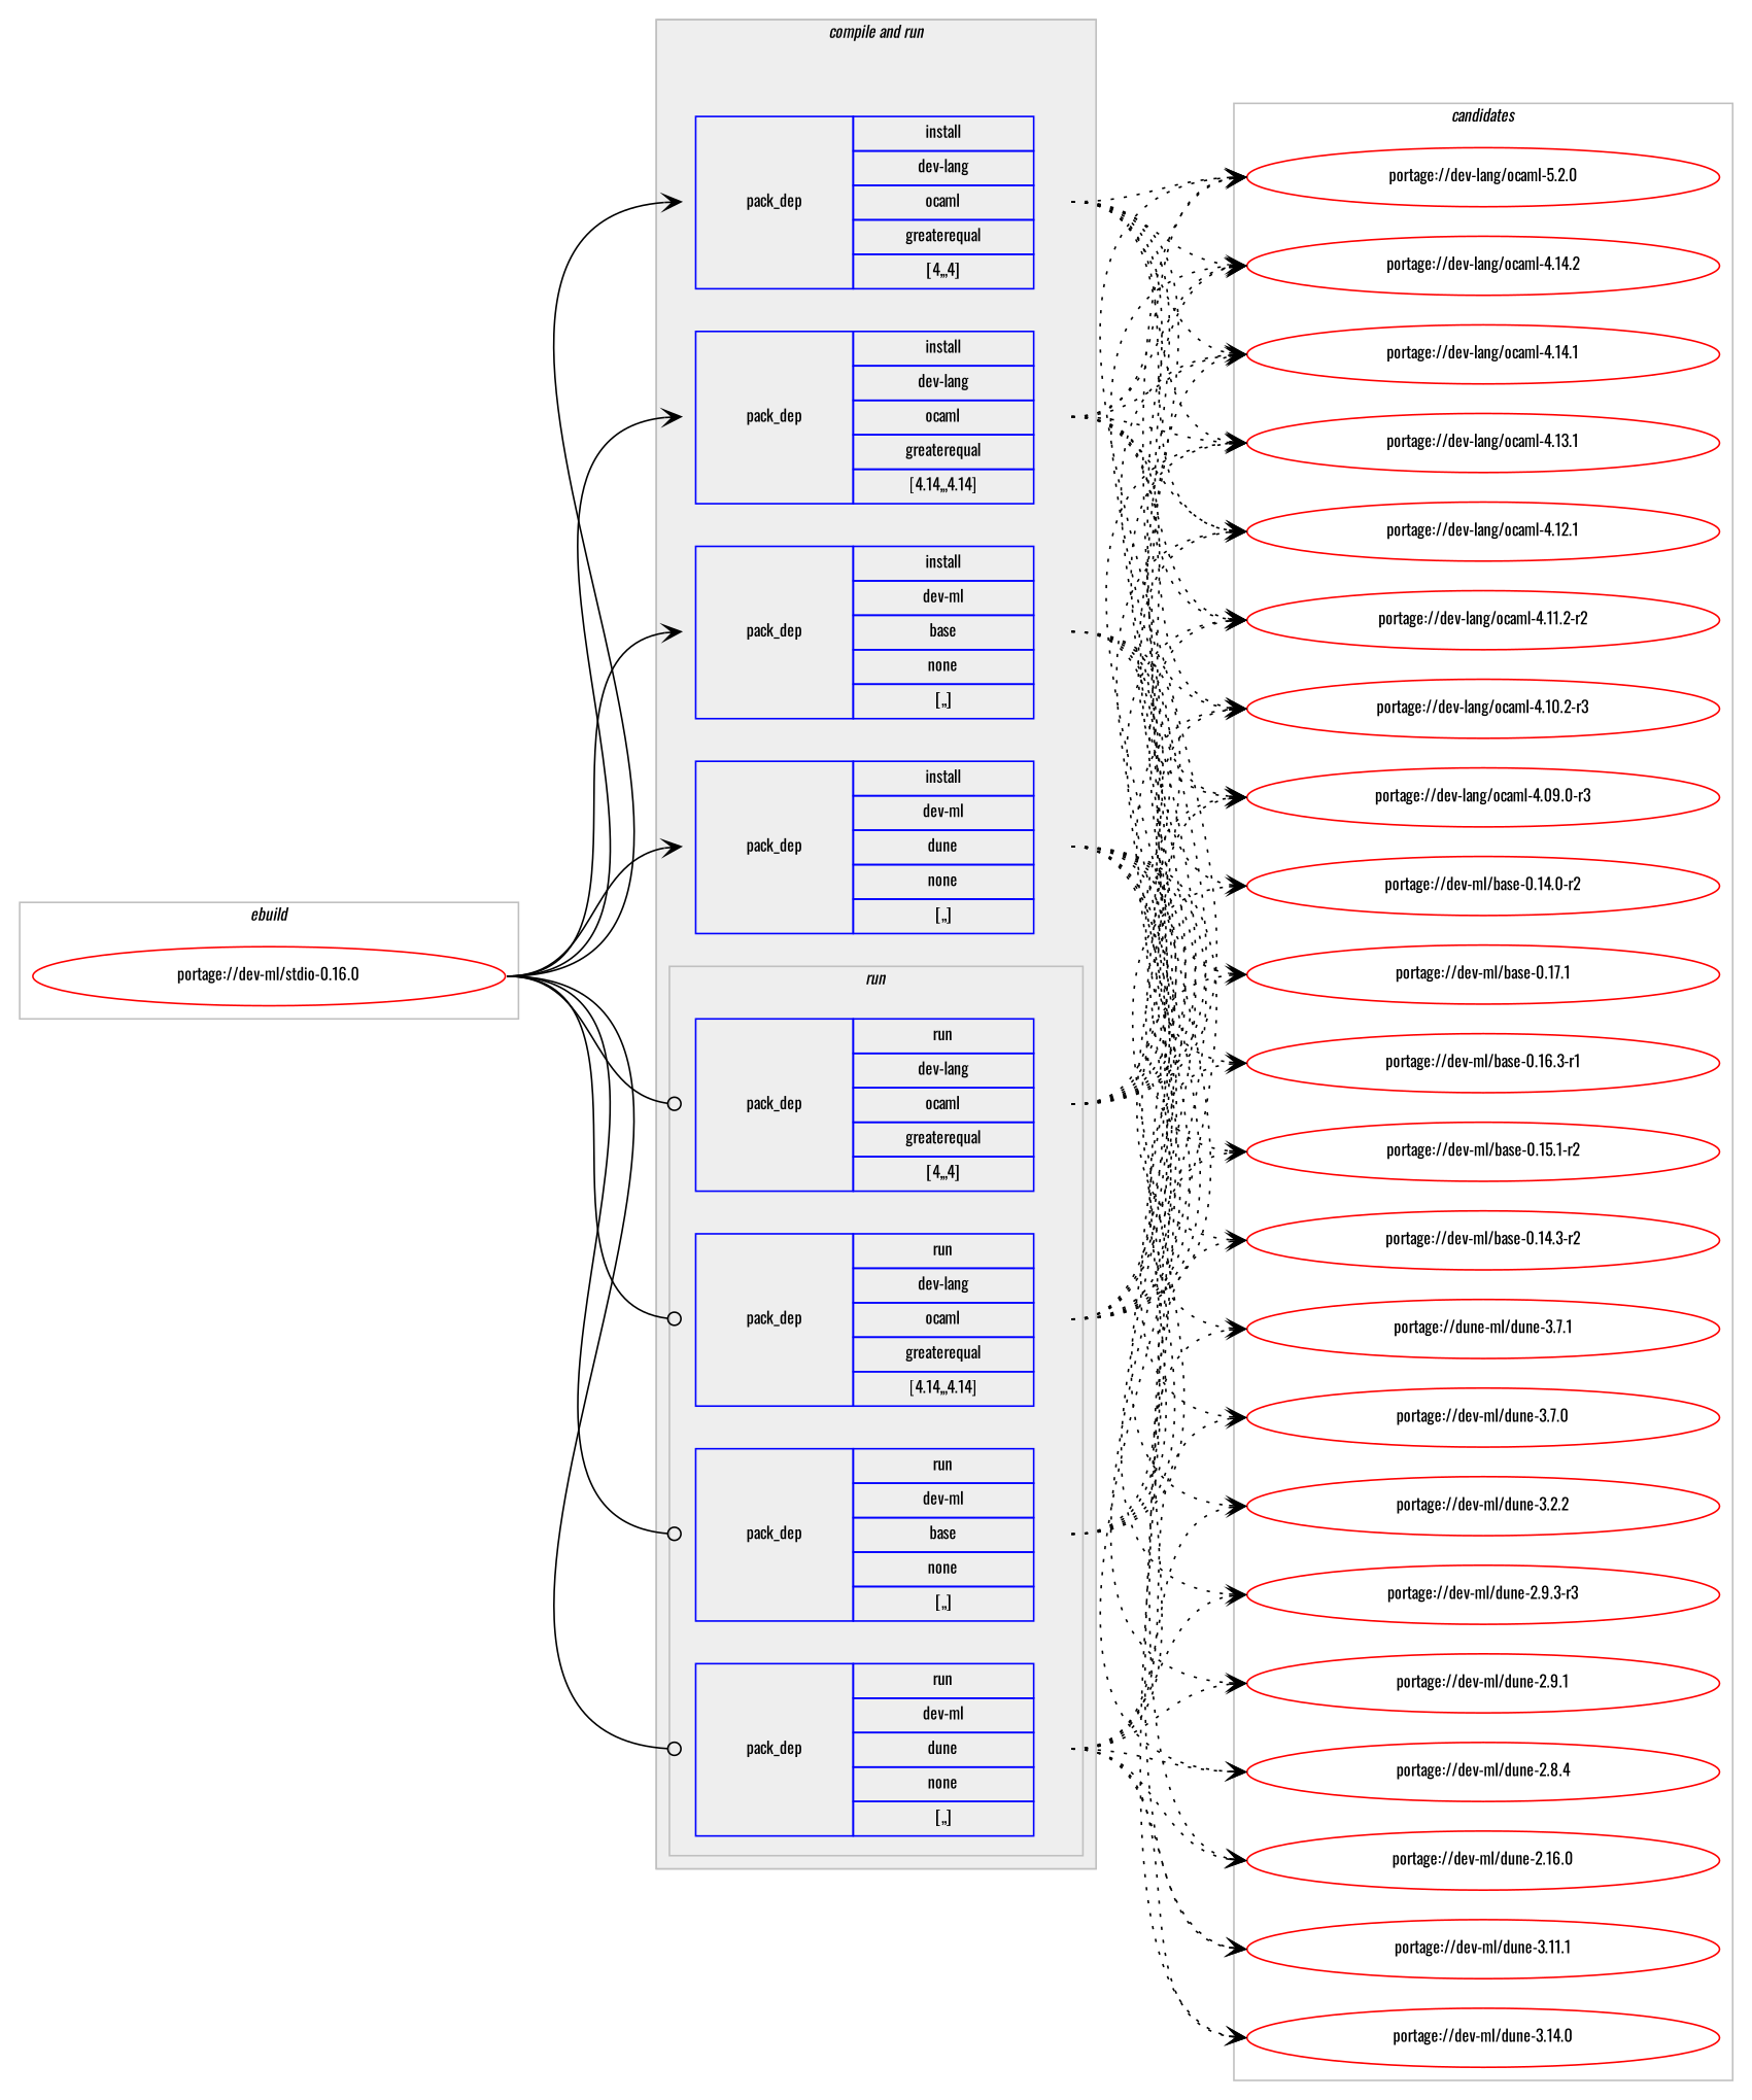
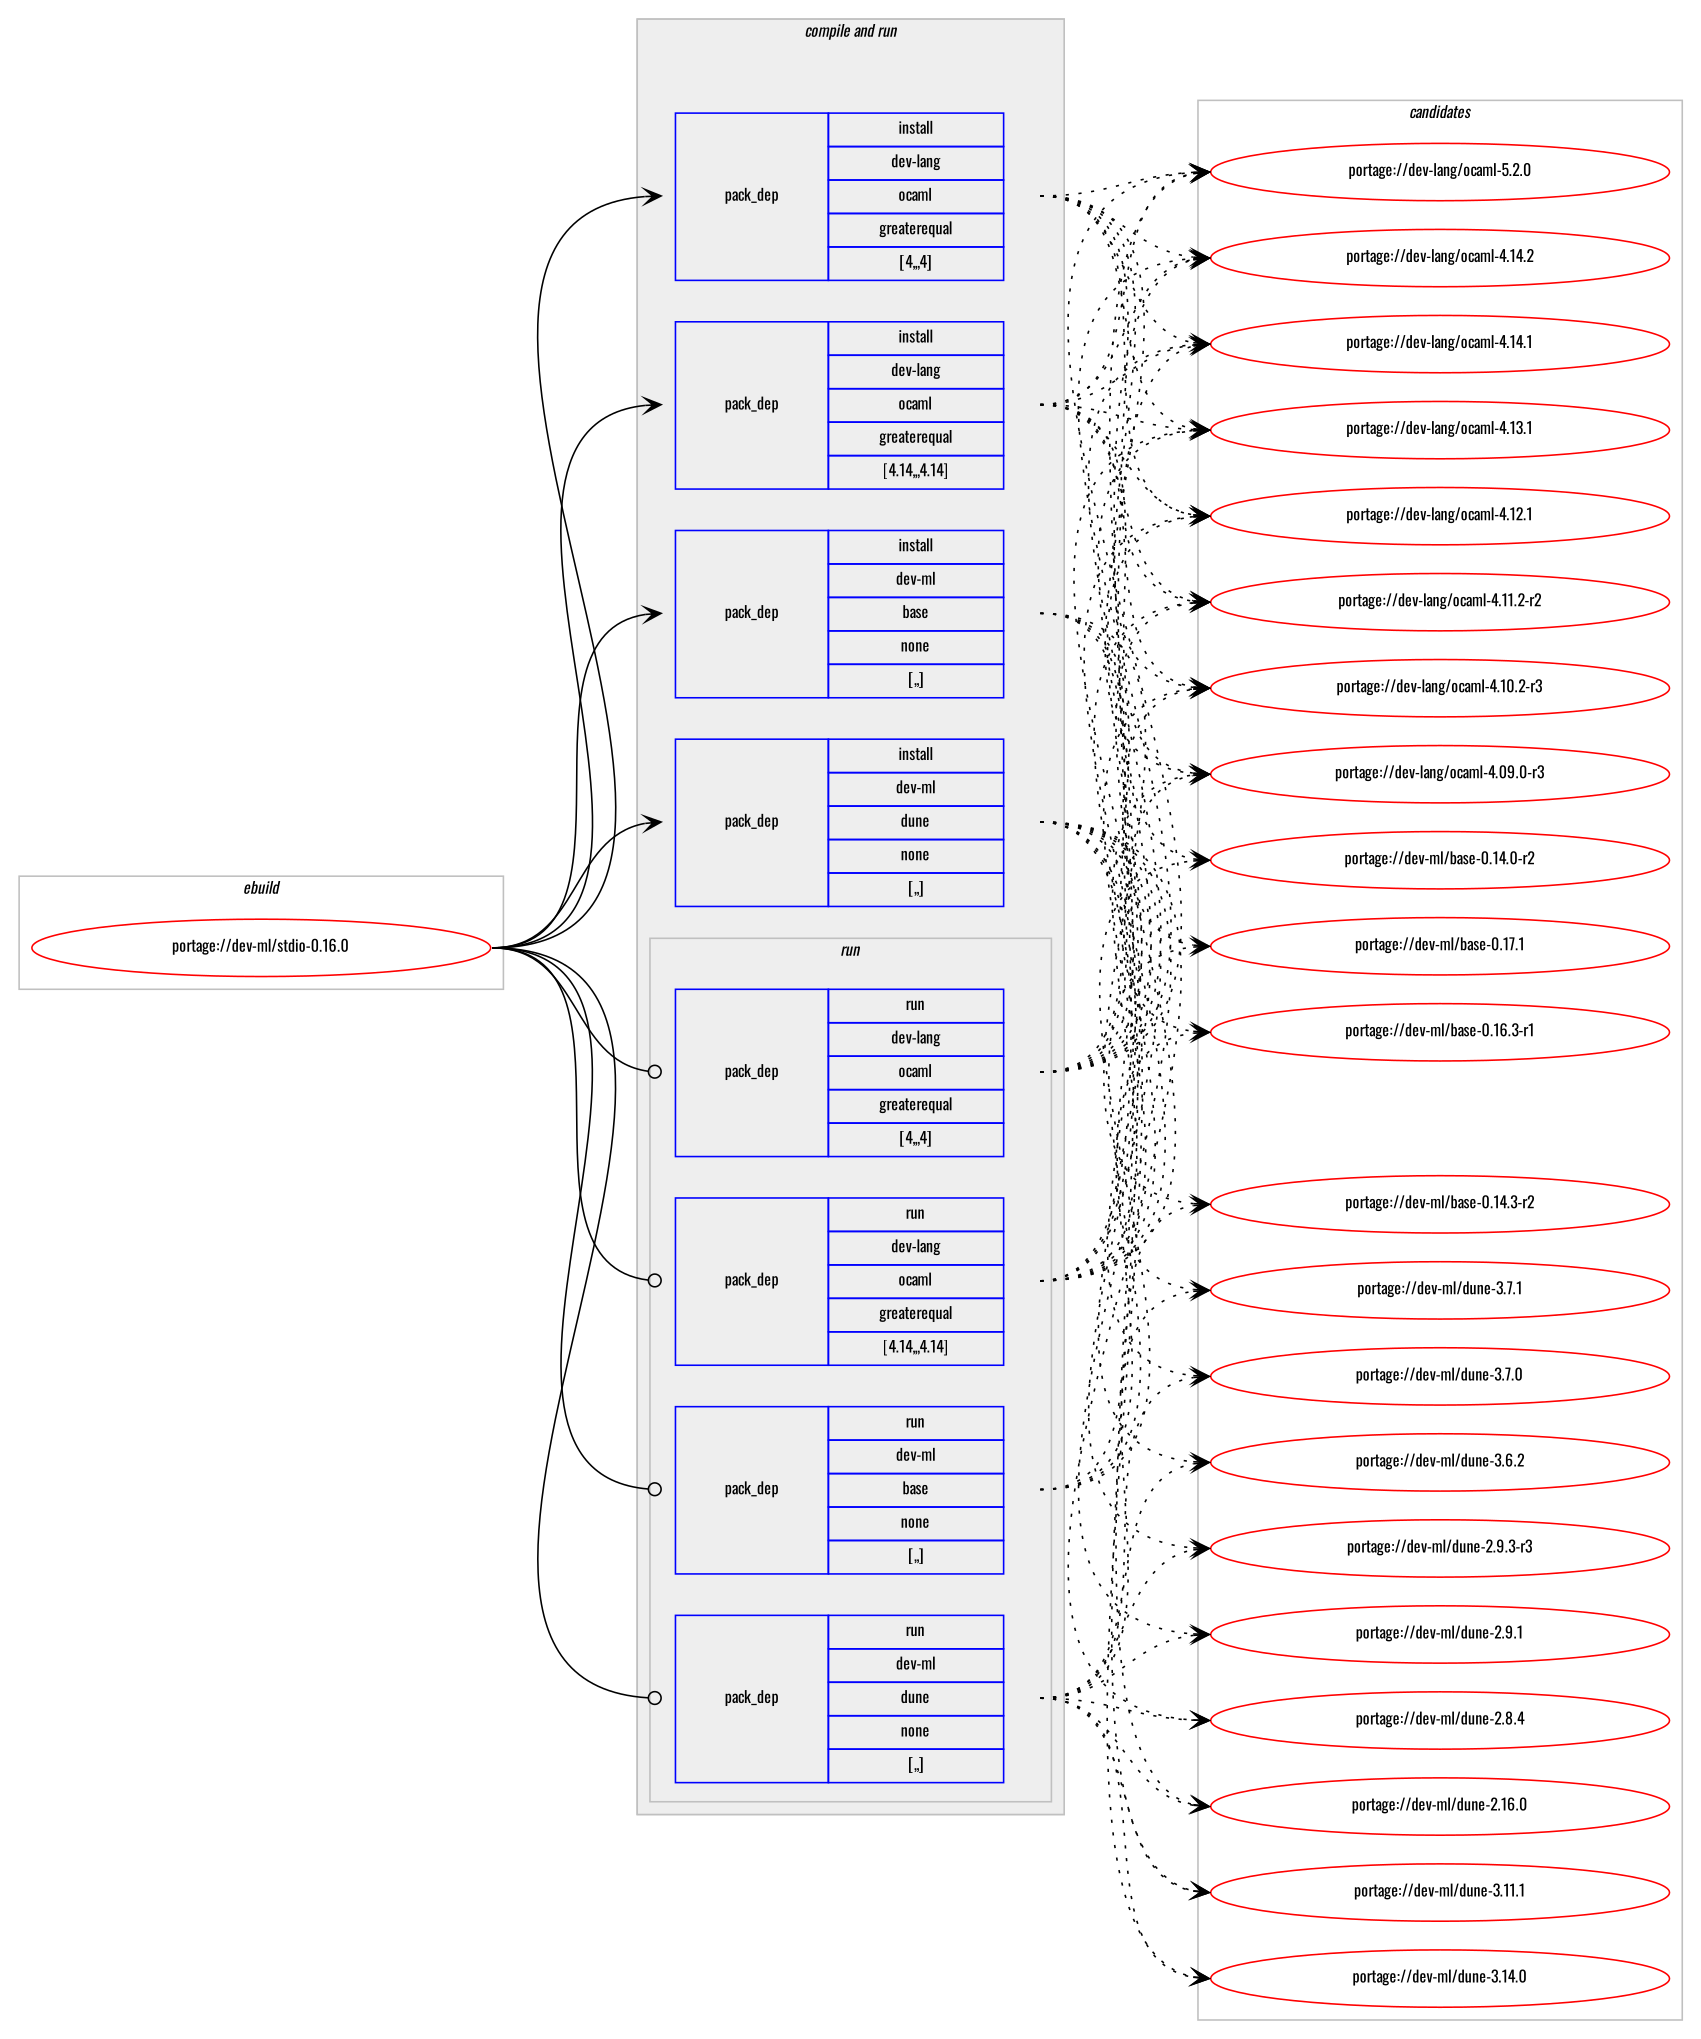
  digraph {
    compound=true
    concentrate=true
    fontname=Oswald
    fontsize=10
    newrank=true
    rankdir=LR
    ranksep=1.5
    node [color=red fontname=Oswald fontsize=10]
    edge [arrowhead=vee fontname=Oswald headport=w style=dotted tailport=e weight=100]
    n1 [label="portage://dev-ml/stdio-0.16.0" width=4]
    n2 [color=blue label=<<TABLE BORDER="0" CELLBORDER="1" CELLSPACING="0" CELLPADDING="4" WIDTH="220"><TR><TD ROWSPAN="6" CELLPADDING="30">pack_dep</TD></TR><TR><TD WIDTH="110">install</TD></TR><TR><TD>dev-lang</TD></TR><TR><TD>ocaml</TD></TR><TR><TD>greaterequal</TD></TR><TR><TD>[4,,,4]</TD></TR></TABLE>> shape=none]
    n3 [color=blue label=<<TABLE BORDER="0" CELLBORDER="1" CELLSPACING="0" CELLPADDING="4" WIDTH="220"><TR><TD ROWSPAN="6" CELLPADDING="30">pack_dep</TD></TR><TR><TD WIDTH="110">install</TD></TR><TR><TD>dev-lang</TD></TR><TR><TD>ocaml</TD></TR><TR><TD>greaterequal</TD></TR><TR><TD>[4.14,,,4.14]</TD></TR></TABLE>> shape=none]
    n4 [color=blue label=<<TABLE BORDER="0" CELLBORDER="1" CELLSPACING="0" CELLPADDING="4" WIDTH="220"><TR><TD ROWSPAN="6" CELLPADDING="30">pack_dep</TD></TR><TR><TD WIDTH="110">install</TD></TR><TR><TD>dev-ml</TD></TR><TR><TD>base</TD></TR><TR><TD>none</TD></TR><TR><TD>[,,]</TD></TR></TABLE>> shape=none]
    n5 [color=blue label=<<TABLE BORDER="0" CELLBORDER="1" CELLSPACING="0" CELLPADDING="4" WIDTH="220"><TR><TD ROWSPAN="6" CELLPADDING="30">pack_dep</TD></TR><TR><TD WIDTH="110">install</TD></TR><TR><TD>dev-ml</TD></TR><TR><TD>dune</TD></TR><TR><TD>none</TD></TR><TR><TD>[,,]</TD></TR></TABLE>> shape=none]
    n6 [color=blue label=<<TABLE BORDER="0" CELLBORDER="1" CELLSPACING="0" CELLPADDING="4" WIDTH="220"><TR><TD ROWSPAN="6" CELLPADDING="30">pack_dep</TD></TR><TR><TD WIDTH="110">run</TD></TR><TR><TD>dev-lang</TD></TR><TR><TD>ocaml</TD></TR><TR><TD>greaterequal</TD></TR><TR><TD>[4,,,4]</TD></TR></TABLE>> shape=none]
    n7 [color=blue label=<<TABLE BORDER="0" CELLBORDER="1" CELLSPACING="0" CELLPADDING="4" WIDTH="220"><TR><TD ROWSPAN="6" CELLPADDING="30">pack_dep</TD></TR><TR><TD WIDTH="110">run</TD></TR><TR><TD>dev-lang</TD></TR><TR><TD>ocaml</TD></TR><TR><TD>greaterequal</TD></TR><TR><TD>[4.14,,,4.14]</TD></TR></TABLE>> shape=none]
    n8 [color=blue label=<<TABLE BORDER="0" CELLBORDER="1" CELLSPACING="0" CELLPADDING="4" WIDTH="220"><TR><TD ROWSPAN="6" CELLPADDING="30">pack_dep</TD></TR><TR><TD WIDTH="110">run</TD></TR><TR><TD>dev-ml</TD></TR><TR><TD>base</TD></TR><TR><TD>none</TD></TR><TR><TD>[,,]</TD></TR></TABLE>> shape=none]
    n9 [color=blue label=<<TABLE BORDER="0" CELLBORDER="1" CELLSPACING="0" CELLPADDING="4" WIDTH="220"><TR><TD ROWSPAN="6" CELLPADDING="30">pack_dep</TD></TR><TR><TD WIDTH="110">run</TD></TR><TR><TD>dev-ml</TD></TR><TR><TD>dune</TD></TR><TR><TD>none</TD></TR><TR><TD>[,,]</TD></TR></TABLE>> shape=none]
    n10 [label="portage://dev-lang/ocaml-5.2.0" width=4]
    n11 [label="portage://dev-lang/ocaml-4.14.2" width=4]
    n12 [label="portage://dev-lang/ocaml-4.14.1" width=4]
    n13 [label="portage://dev-lang/ocaml-4.13.1" width=4]
    n14 [label="portage://dev-lang/ocaml-4.12.1" width=4]
    n15 [label="portage://dev-lang/ocaml-4.11.2-r2" width=4]
    n16 [label="portage://dev-lang/ocaml-4.10.2-r3" width=4]
    n17 [label="portage://dev-lang/ocaml-4.09.0-r3" width=4]
    n18 [label="portage://dev-ml/base-0.17.1" width=4]
    n19 [label="portage://dev-ml/base-0.16.3-r1" width=4]
-   n20 [label="portage://dev-ml/base-0.15.1-r2" width=4]
    n21 [label="portage://dev-ml/base-0.14.3-r2" width=4]
    n22 [label="portage://dev-ml/base-0.14.0-r2" width=4]
    n23 [label="portage://dev-ml/dune-2.16.0" width=4]
    n24 [label="portage://dev-ml/dune-3.11.1" width=4]
    n25 [label="portage://dev-ml/dune-3.14.0" width=4]
-   n26 [label="portage://dune-ml/dune-3.7.1" width=4]
+   n26 [label="portage://dev-ml/dune-3.7.1" width=4]
    n27 [label="portage://dev-ml/dune-3.7.0" width=4]
-   n28 [label="portage://dev-ml/dune-3.2.2" width=4]
+   n28 [label="portage://dev-ml/dune-3.6.2" width=4]
    n29 [label="portage://dev-ml/dune-2.9.3-r3" width=4]
    n30 [label="portage://dev-ml/dune-2.9.1" width=4]
    n31 [label="portage://dev-ml/dune-2.8.4" width=4]
    subgraph cluster_1 {
      color=gray
      label=<<i>ebuild</i>>
      n1
    }
    subgraph cluster_2 {
      color=gray
      label=<<i>dependencies</i>>
      subgraph cluster_3 {
        color=gray
        fillcolor="#eeeeee"
        label=<<i>compile</i>>
        style=filled
        subgraph sub_4 {
          color=gray
          fillcolor="#eeeeee"
          label=<<i>compile</i>>
          style=filled
          n2
        }
        subgraph sub_5 {
          color=gray
          fillcolor="#eeeeee"
          label=<<i>compile</i>>
          style=filled
          n3
        }
        subgraph sub_6 {
          color=gray
          fillcolor="#eeeeee"
          label=<<i>compile</i>>
          style=filled
          n4
        }
        subgraph sub_7 {
          color=gray
          fillcolor="#eeeeee"
          label=<<i>compile</i>>
          style=filled
          n5
        }
      }
      subgraph cluster_8 {
        color=gray
        fillcolor="#eeeeee"
        label=<<i>compile and run</i>>
        style=filled
      }
      subgraph cluster_9 {
        color=gray
        fillcolor="#eeeeee"
        label=<<i>run</i>>
        style=filled
        subgraph sub_10 {
          color=gray
          fillcolor="#eeeeee"
          label=<<i>run</i>>
          style=filled
          n6
        }
        subgraph sub_11 {
          color=gray
          fillcolor="#eeeeee"
          label=<<i>run</i>>
          style=filled
          n7
        }
        subgraph sub_12 {
          color=gray
          fillcolor="#eeeeee"
          label=<<i>run</i>>
          style=filled
          n8
        }
        subgraph sub_13 {
          color=gray
          fillcolor="#eeeeee"
          label=<<i>run</i>>
          style=filled
          n9
        }
      }
    }
    subgraph cluster_14 {
      color=gray
      label=<<i>candidates</i>>
      rank=same
      subgraph sub_15 {
        color=black
        label=<<i>candidates</i>>
        nodesep=1
        rank=same
        n10
        n11
        n12
        n13
        n14
        n15
        n16
        n17
      }
      subgraph sub_16 {
        color=black
        label=<<i>candidates</i>>
        nodesep=1
        rank=same
        n10
        n11
        n12
        n13
        n14
        n15
        n16
        n17
      }
      subgraph sub_17 {
        color=black
        label=<<i>candidates</i>>
        nodesep=1
        rank=same
        n18
        n19
-       n20
        n21
        n22
      }
      subgraph sub_18 {
        color=black
        label=<<i>candidates</i>>
        nodesep=1
        rank=same
        n23
        n24
        n25
        n26
        n27
        n28
        n29
        n30
        n31
      }
      subgraph sub_19 {
        color=black
        label=<<i>candidates</i>>
        nodesep=1
        rank=same
        n10
        n11
        n12
        n13
        n14
        n15
        n16
        n17
      }
      subgraph sub_20 {
        color=black
        label=<<i>candidates</i>>
        nodesep=1
        rank=same
        n10
        n11
        n12
        n13
        n14
        n15
        n16
        n17
      }
      subgraph sub_21 {
        color=black
        label=<<i>candidates</i>>
        nodesep=1
        rank=same
        n18
        n19
-       n20
        n21
        n22
      }
      subgraph sub_22 {
        color=black
        label=<<i>candidates</i>>
        nodesep=1
        rank=same
        n23
        n24
        n25
        n26
        n27
        n28
        n29
        n30
        n31
      }
    }
    n1 -> n2 [style=solid weight=20]
    n1 -> n3 [style=solid weight=20]
    n1 -> n4 [style=solid weight=20]
    n1 -> n5 [style=solid weight=20]
    n1 -> n6 [arrowhead=odot style=solid weight=20]
    n1 -> n7 [arrowhead=odot style=solid weight=20]
    n1 -> n8 [arrowhead=odot style=solid weight=20]
    n1 -> n9 [arrowhead=odot style=solid weight=20]
    n2 -> n10
    n2 -> n11
    n2 -> n12
    n2 -> n13
    n2 -> n14
    n2 -> n15
    n2 -> n16
    n2 -> n17
    n3 -> n10
    n3 -> n11
    n3 -> n12
    n3 -> n13
    n3 -> n14
    n3 -> n15
    n3 -> n16
    n3 -> n17
    n4 -> n18
    n4 -> n19
-   n4 -> n20
    n4 -> n21
    n4 -> n22
    n5 -> n23
    n5 -> n24
    n5 -> n25
    n5 -> n26
    n5 -> n27
    n5 -> n28
    n5 -> n29
    n5 -> n30
    n5 -> n31
    n6 -> n10
    n6 -> n11
    n6 -> n12
    n6 -> n13
    n6 -> n14
    n6 -> n15
    n6 -> n16
    n6 -> n17
    n7 -> n10
    n7 -> n11
    n7 -> n12
    n7 -> n13
    n7 -> n14
    n7 -> n15
    n7 -> n16
    n7 -> n17
    n8 -> n18
    n8 -> n19
-   n8 -> n20
    n8 -> n21
    n8 -> n22
    n9 -> n23
    n9 -> n24
    n9 -> n25
    n9 -> n26
    n9 -> n27
    n9 -> n28
    n9 -> n29
    n9 -> n30
    n9 -> n31
  }
